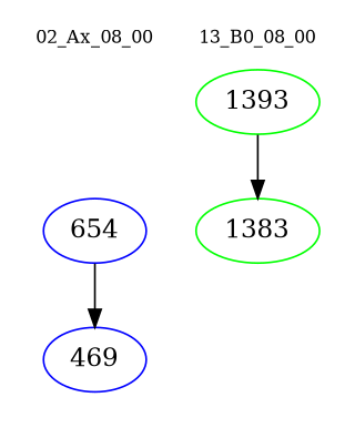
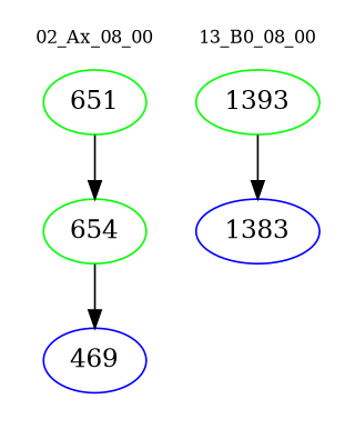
  digraph {
    node [color=blue]
    edge [color=black]
-   n2 [label=654]
+   n1 [color=green label=651]
+   n2 [color=green label=654]
    n3 [label=469]
    n4 [color=green label=1393]
-   n5 [color=green label=1383]
+   n5 [label=1383]
    subgraph cluster_1 {
      color=white
      fontsize=10
      label="02_Ax_08_00"
+     n1
      n2
      n3
    }
    subgraph cluster_2 {
      color=white
      fontsize=10
      label="13_B0_08_00"
      n4
      n5
    }
+   n1 -> n2
    n2 -> n3
    n4 -> n5
  }
